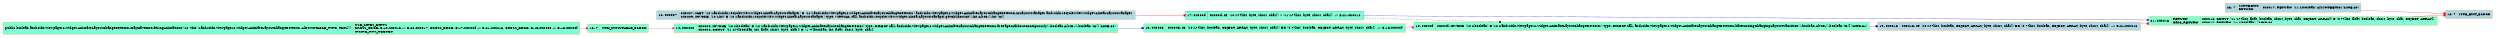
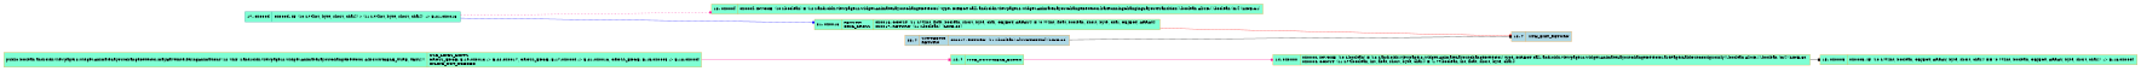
  digraph {
    rankdir=LR
    node [color=darkorange fillcolor=aquamarine shape=record style=filled]
    edge [arrowhead=box color=deeppink]
    n1 [label="{12\:\ ?|MTH_IMMUTABLE_BLOCK\l}"]
    n2 [label="{14\:\ 0x0000|0x0000: INVOKE  (r0 I:boolean) = (r2 I:androidx.viewpager2.widget.AnimateLayoutChangeDetector) type: DIRECT call: androidx.viewpager2.widget.AnimateLayoutChangeDetector.arePagesLaidOutContiguously():boolean A[MD:():boolean (m)] (LINE:60)\l0x0004: CONST  (r1 I:??[boolean, int, float, short, byte, char]) = (1 ??[boolean, int, float, short, byte, char]) \l}"]
    n3 [label="{15\:\ 0x0005|0x0005: IF  (r0 I:??[int, boolean, OBJECT, ARRAY, byte, short, char]) == (0 ??[int, boolean, OBJECT, ARRAY, byte, short, char])  \-\> B:18:0x000f \l}"]
    n4 [label="{18\:\ 0x000f|0x000f: INVOKE  (r0 I:boolean) = (r2 I:androidx.viewpager2.widget.AnimateLayoutChangeDetector) type: DIRECT call: androidx.viewpager2.widget.AnimateLayoutChangeDetector.hasRunningChangingLayoutTransition():boolean A[MD:():boolean (m)] (LINE:61)\l}"]
-   n5 [fillcolor=lightblue label="{16\:\ 0x0007|0x0007: IGET  (r0 I:androidx.recyclerview.widget.LinearLayoutManager) = (r2 I:androidx.viewpager2.widget.AnimateLayoutChangeDetector) androidx.viewpager2.widget.AnimateLayoutChangeDetector.mLayoutManager androidx.recyclerview.widget.LinearLayoutManager \l0x0009: INVOKE  (r0 I:int) = (r0 I:androidx.recyclerview.widget.LinearLayoutManager) type: VIRTUAL call: androidx.recyclerview.widget.LinearLayoutManager.getChildCount():int A[MD:():int (m)]\l}"]
    n6 [color=teal label="{17\:\ 0x000d|0x000d: IF  (r0 I:??[int, byte, short, char]) \> (r1 I:??[int, byte, short, char])  \-\> B:21:0x0016 \l}"]
-   n7 [fillcolor=lightblue label="{19\:\ 0x0013|0x0013: IF  (r0 I:??[int, boolean, OBJECT, ARRAY, byte, short, char]) == (0 ??[int, boolean, OBJECT, ARRAY, byte, short, char])  \-\> B:21:0x0016 \l}"]
-   n8 [label="{21\:\ 0x0016|RETURN\lORIG_RETURN\l|0x0016: CONST  (r1 I:??[int, float, boolean, short, byte, char, OBJECT, ARRAY]) = (0 ??[int, float, boolean, short, byte, char, OBJECT, ARRAY]) \l0x0017: RETURN  (r1 I:boolean)  (LINE:60)\l}"]
-   n9 [fillcolor=lightblue label="{13\:\ ?|MTH_EXIT_BLOCK\l}"]
+   n8 [label="{21\:\ 0x0016|RETURN\lORIG_CROSS\l|0x0016: CONST  (r1 I:??[int, float, boolean, short, byte, char, OBJECT, ARRAY]) = (0 ??[int, float, boolean, short, byte, char, OBJECT, ARRAY]) \l0x0017: RETURN  (r1 I:boolean)  (LINE:60)\l}"]
+   n9 [fillcolor=lightblue label="{13\:\ ?|MTH_EXIT_RETURN\l}"]
    n10 [fillcolor=lightblue label="{23\:\ ?|SYNTHETIC\lRETURN\l|0x0017: RETURN  (r1 I:boolean) A[SYNTHETIC] (LINE:60)\l}"]
    n11 [label="{public boolean androidx.viewpager2.widget.AnimateLayoutChangeDetector.mayHaveInterferingAnimations((r2 'this' I:androidx.viewpager2.widget.AnimateLayoutChangeDetector A[IMMUTABLE_TYPE, THIS]))  | USE_LINES_HINTS\lCROSS_EDGE: B:19:0x0013 \-\> B:22:0x0017, CROSS_EDGE: B:17:0x000d \-\> B:21:0x0016, CROSS_EDGE: B:15:0x0005 \-\> B:18:0x000f\lINLINE_NOT_NEEDED\l}"]
    n1 -> n2 [arrowhead=dot]
-   n2 -> n3 [color=blue]
-   n3 -> n4
-   n4 -> n7 [color=blue]
-   n5 -> n6 [color=red]
-   n6 -> n4 [arrowhead=dot color=black style=dashed]
+   n2 -> n3 [color=black]
+   n6 -> n4 [arrowhead=dot style=dashed]
    n6 -> n8 [arrowhead=dot color=blue]
-   n7 -> n8 [color=red]
    n8 -> n9 [color=red]
-   n10 -> n9 [color=red]
+   n10 -> n9 [color=black]
    n11 -> n1
  }
